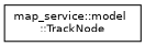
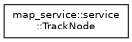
  digraph {
    rankdir=TB
-   n1 [color=black fillcolor=white fontname=Helvetica fontsize=10 height=0.2 label="map_service::model\l::TrackNode" shape=record style=filled width=0.4]
+   n1 [color=black fillcolor=white fontname=Helvetica fontsize=10 height=0.2 label="map_service::service\l::TrackNode" shape=record style=filled width=0.4]
  }
